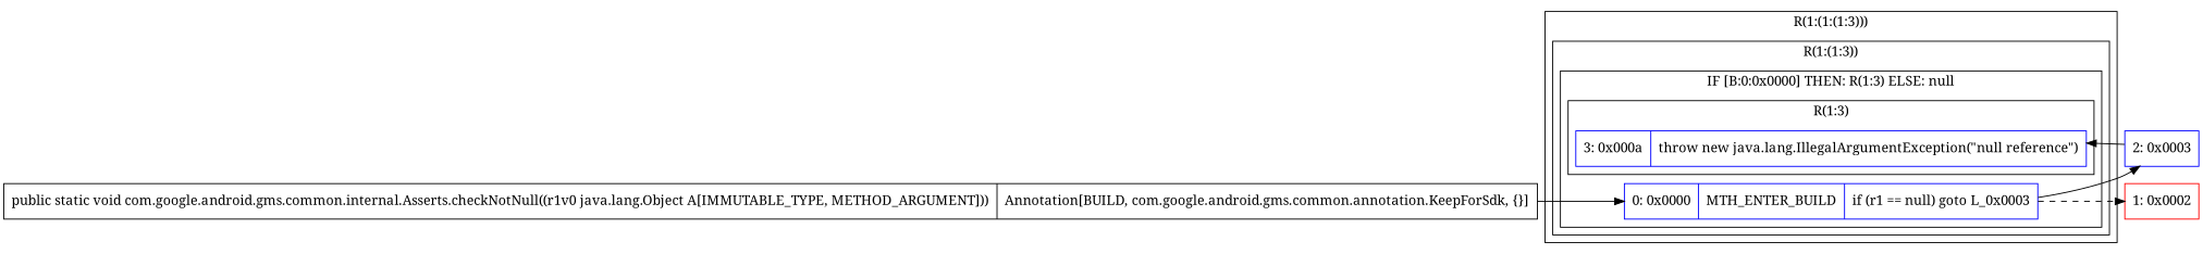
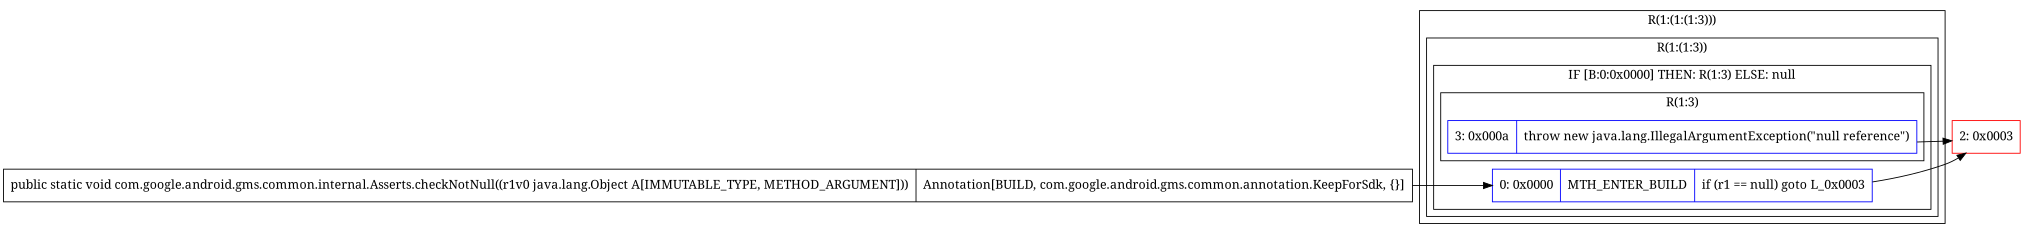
  digraph {
    fontname="Noto Serif"
    rankdir=LR
    node [color=blue fontname="Noto Serif" shape=record]
    edge [fontname="Noto Serif"]
    n1 [label="{3\:\ 0x000a|throw new java.lang.IllegalArgumentException(\"null reference\")\l}"]
    n2 [label="{0\:\ 0x0000|MTH_ENTER_BUILD\l|if (r1 == null) goto L_0x0003\l}"]
-   n3 [color=red label="{1\:\ 0x0002}"]
-   n4 [label="{2\:\ 0x0003}"]
+   n4 [color=red label="{2\:\ 0x0003}"]
    n5 [label="{public static void com.google.android.gms.common.internal.Asserts.checkNotNull((r1v0 java.lang.Object A[IMMUTABLE_TYPE, METHOD_ARGUMENT]))  | Annotation[BUILD, com.google.android.gms.common.annotation.KeepForSdk, \{\}]\l}" color=""]
    subgraph cluster_1 {
      label="R(1:(1:(1:3)))"
      subgraph cluster_2 {
        label="R(1:(1:3))"
        subgraph cluster_3 {
          label="IF [B:0:0x0000] THEN: R(1:3) ELSE: null"
          n2
          subgraph cluster_4 {
            label="R(1:3)"
            n1
          }
        }
      }
    }
-   n2 -> n3 [style=dashed]
    n2 -> n4
-   n4 -> n1
+   n1 -> n4
    n5 -> n2
  }
